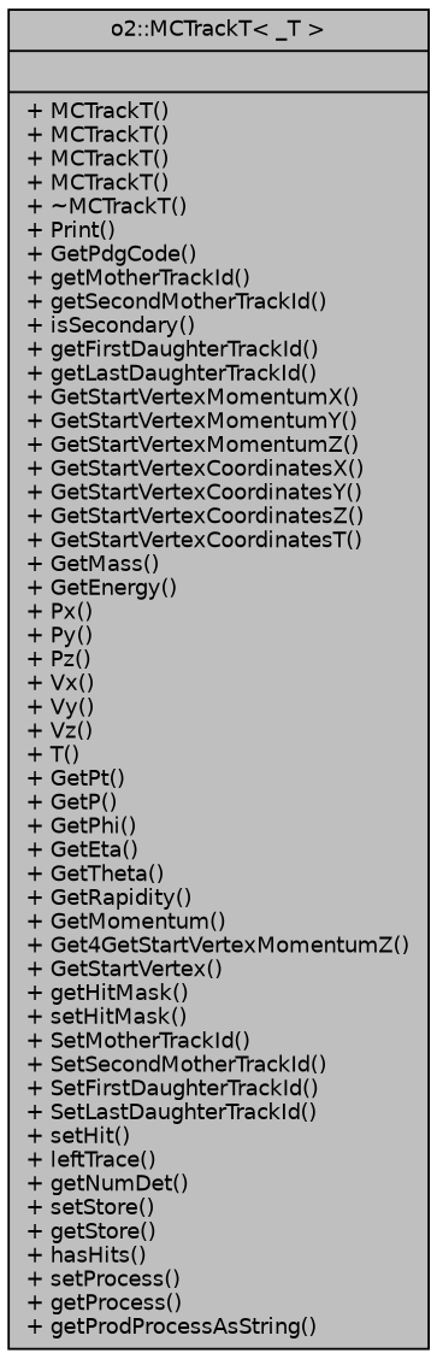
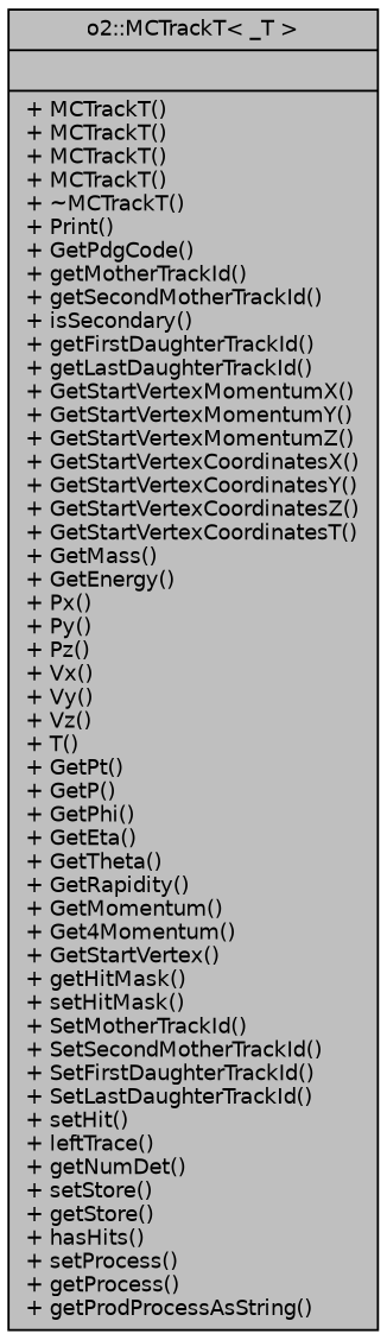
  digraph {
    fontname="DejaVu Sans"
-   n1 [color=black fillcolor=grey75 fontcolor=black fontname="DejaVu Sans" fontsize=10 height=0.2 label="{o2::MCTrackT\< _T \>\n||+ MCTrackT()\l+ MCTrackT()\l+ MCTrackT()\l+ MCTrackT()\l+ ~MCTrackT()\l+ Print()\l+ GetPdgCode()\l+ getMotherTrackId()\l+ getSecondMotherTrackId()\l+ isSecondary()\l+ getFirstDaughterTrackId()\l+ getLastDaughterTrackId()\l+ GetStartVertexMomentumX()\l+ GetStartVertexMomentumY()\l+ GetStartVertexMomentumZ()\l+ GetStartVertexCoordinatesX()\l+ GetStartVertexCoordinatesY()\l+ GetStartVertexCoordinatesZ()\l+ GetStartVertexCoordinatesT()\l+ GetMass()\l+ GetEnergy()\l+ Px()\l+ Py()\l+ Pz()\l+ Vx()\l+ Vy()\l+ Vz()\l+ T()\l+ GetPt()\l+ GetP()\l+ GetPhi()\l+ GetEta()\l+ GetTheta()\l+ GetRapidity()\l+ GetMomentum()\l+ Get4GetStartVertexMomentumZ()\l+ GetStartVertex()\l+ getHitMask()\l+ setHitMask()\l+ SetMotherTrackId()\l+ SetSecondMotherTrackId()\l+ SetFirstDaughterTrackId()\l+ SetLastDaughterTrackId()\l+ setHit()\l+ leftTrace()\l+ getNumDet()\l+ setStore()\l+ getStore()\l+ hasHits()\l+ setProcess()\l+ getProcess()\l+ getProdProcessAsString()\l}" shape=record style=filled width=0.4]
+   n1 [color=black fillcolor=grey75 fontcolor=black fontname="DejaVu Sans" fontsize=10 height=0.2 label="{o2::MCTrackT\< _T \>\n||+ MCTrackT()\l+ MCTrackT()\l+ MCTrackT()\l+ MCTrackT()\l+ ~MCTrackT()\l+ Print()\l+ GetPdgCode()\l+ getMotherTrackId()\l+ getSecondMotherTrackId()\l+ isSecondary()\l+ getFirstDaughterTrackId()\l+ getLastDaughterTrackId()\l+ GetStartVertexMomentumX()\l+ GetStartVertexMomentumY()\l+ GetStartVertexMomentumZ()\l+ GetStartVertexCoordinatesX()\l+ GetStartVertexCoordinatesY()\l+ GetStartVertexCoordinatesZ()\l+ GetStartVertexCoordinatesT()\l+ GetMass()\l+ GetEnergy()\l+ Px()\l+ Py()\l+ Pz()\l+ Vx()\l+ Vy()\l+ Vz()\l+ T()\l+ GetPt()\l+ GetP()\l+ GetPhi()\l+ GetEta()\l+ GetTheta()\l+ GetRapidity()\l+ GetMomentum()\l+ Get4Momentum()\l+ GetStartVertex()\l+ getHitMask()\l+ setHitMask()\l+ SetMotherTrackId()\l+ SetSecondMotherTrackId()\l+ SetFirstDaughterTrackId()\l+ SetLastDaughterTrackId()\l+ setHit()\l+ leftTrace()\l+ getNumDet()\l+ setStore()\l+ getStore()\l+ hasHits()\l+ setProcess()\l+ getProcess()\l+ getProdProcessAsString()\l}" shape=record style=filled width=0.4]
  }
